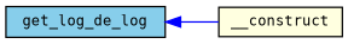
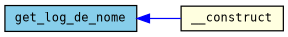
  digraph {
    rankdir=LR
    fontname="DejaVu Sans Mono"
    node [color=black fontname="DejaVu Sans Mono" fontsize=10 shape=record style=filled]
-   n1 [fillcolor=skyblue fontcolor=black height=0.2 label=get_log_de_log width=0.4]
+   n1 [fillcolor=skyblue fontcolor=black height=0.2 label=get_log_de_nome width=0.4]
    n2 [fillcolor=lightyellow height=0.2 label=__construct width=0.4]
    n1 -> n2 [color=blue dir=back fontname="DejaVu Sans Mono" fontsize=10 labelfontname=Helvetica labelfontsize=10 style=solid]
  }
